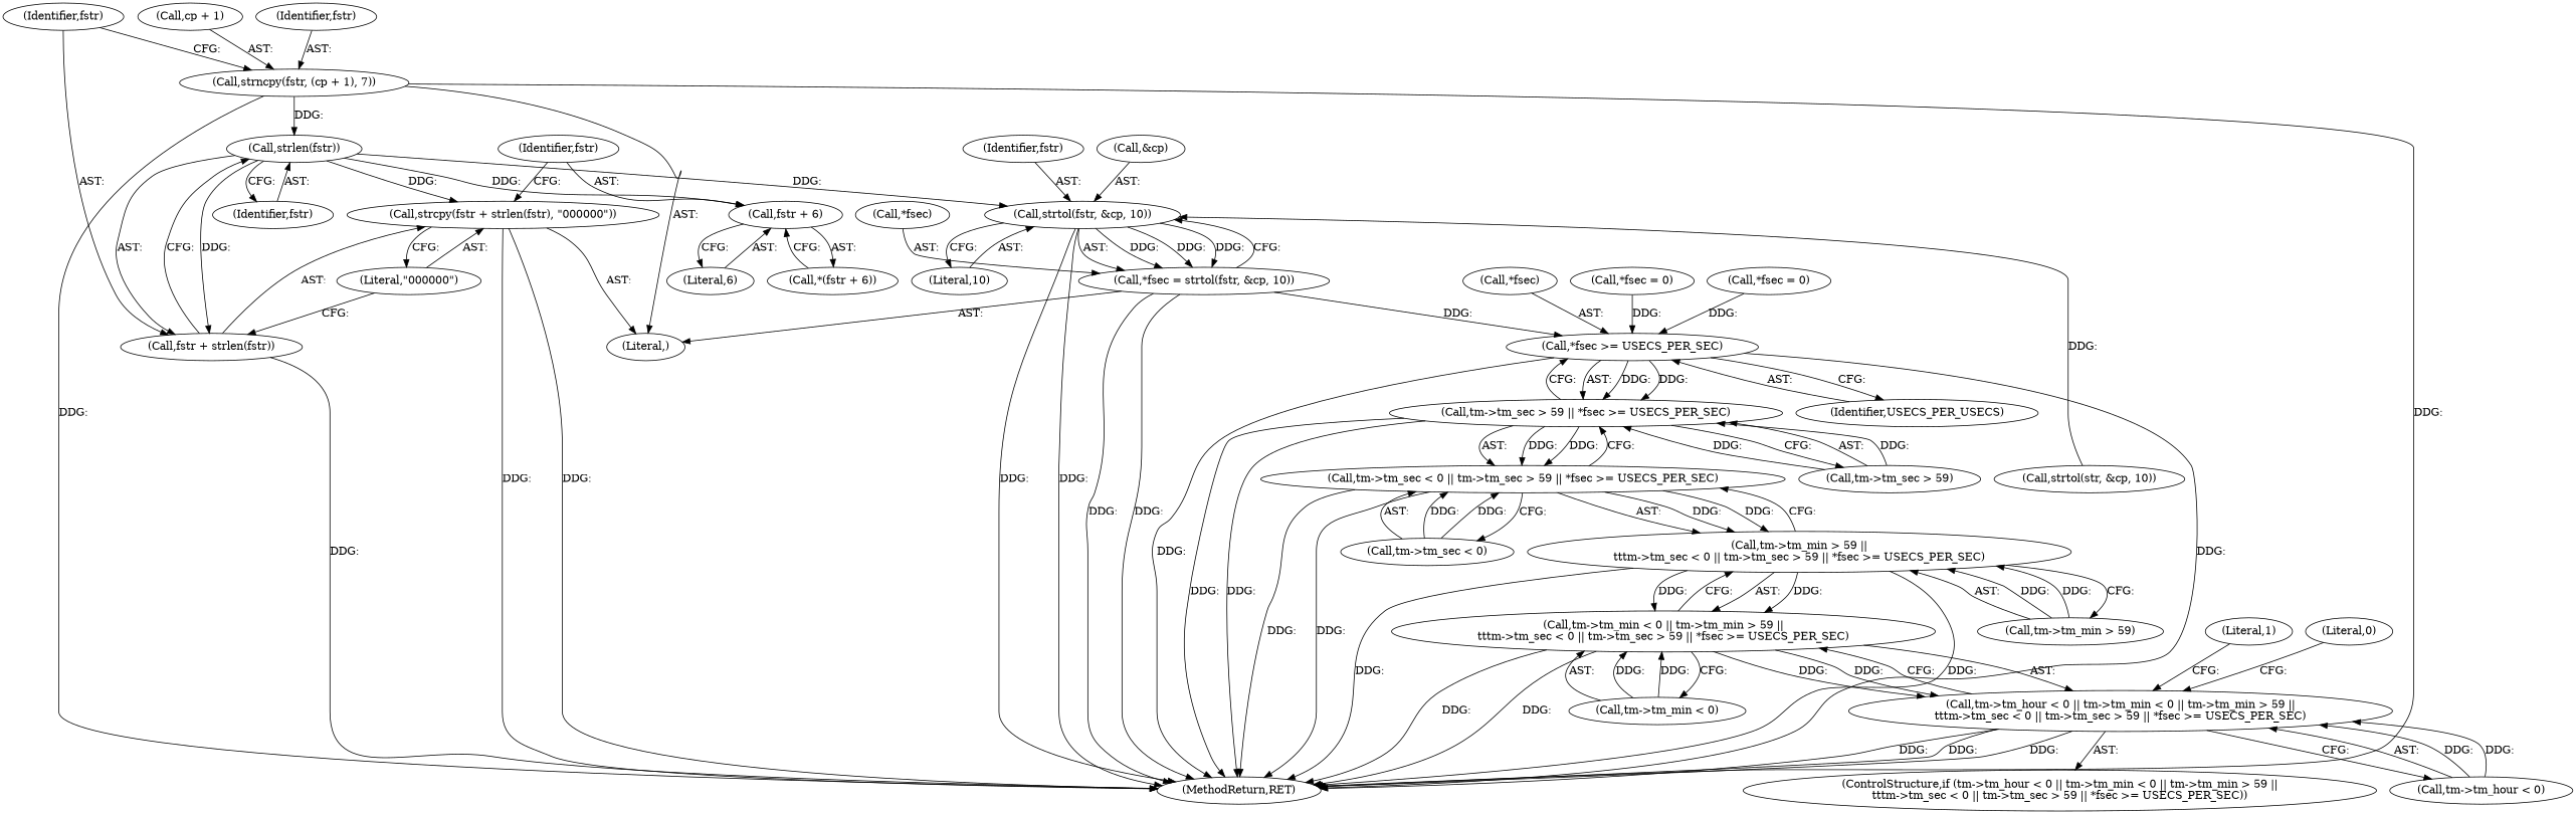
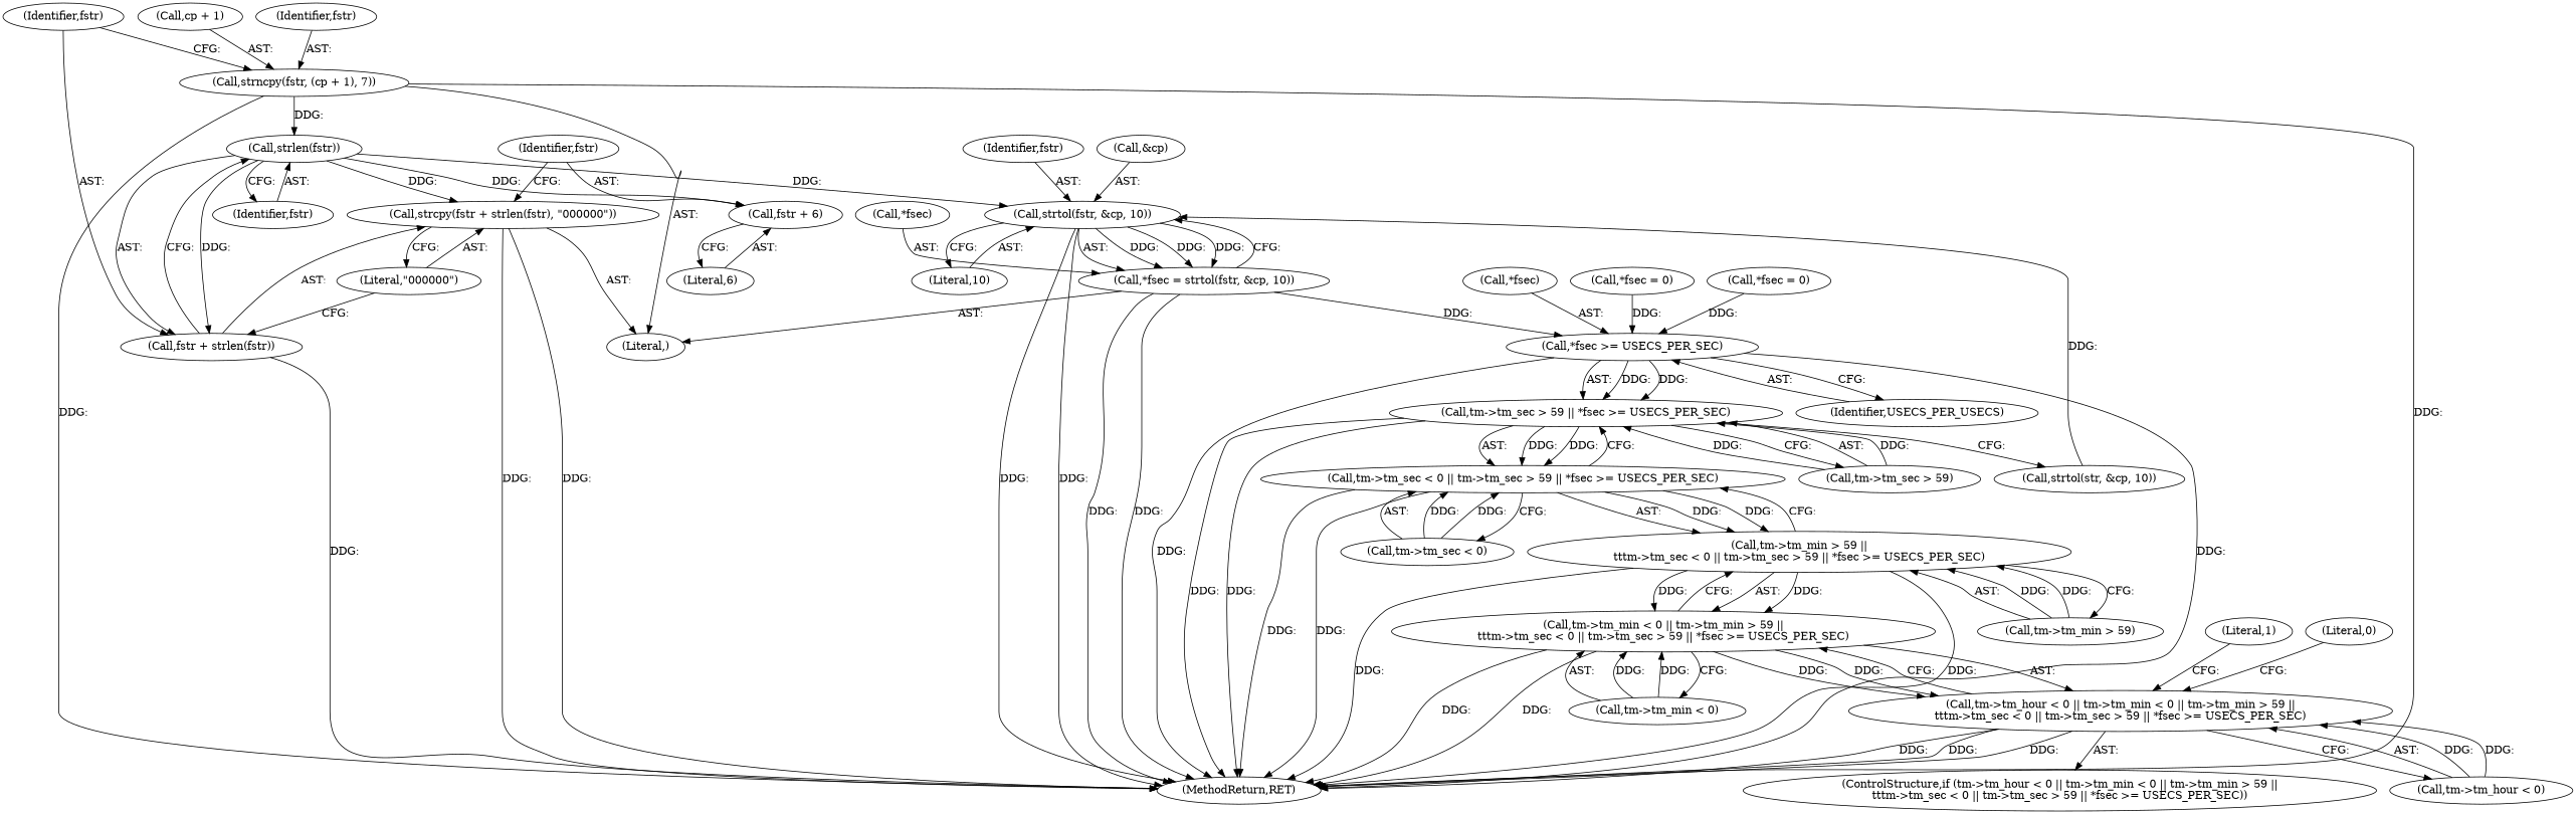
  digraph {
    n1 [label="(Call,strlen(fstr))"]
    n2 [label="(Call,strcpy(fstr + strlen(fstr), \"000000\"))"]
    n3 [label="(Call,fstr + strlen(fstr))"]
    n4 [label="(Call,fstr + 6)"]
    n5 [label="(Call,strtol(fstr, &cp, 10))"]
    n6 [label="(Identifier,fstr)"]
    n7 [label="(Literal,)"]
    n8 [label="(MethodReturn,RET)"]
    n9 [label="(Literal,\"000000\")"]
    n10 [label="(Literal,6)"]
-   n11 [label="(Call,*(fstr + 6))"]
    n12 [label="(Call,*fsec = strtol(fstr, &cp, 10))"]
    n13 [label="(Literal,10)"]
    n14 [label="(Call,strncpy(fstr, (cp + 1), 7))"]
    n15 [label="(Call,*fsec >= USECS_PER_SEC)"]
    n16 [label="(Call,tm->tm_sec > 59 || *fsec >= USECS_PER_SEC)"]
    n17 [label="(Identifier,USECS_PER_USECS)"]
    n18 [label="(Call,tm->tm_sec < 0 || tm->tm_sec > 59 || *fsec >= USECS_PER_SEC)"]
    n19 [label="(Call,tm->tm_sec > 59)"]
    n20 [label="(Call,tm->tm_min > 59 ||\n\t\ttm->tm_sec < 0 || tm->tm_sec > 59 || *fsec >= USECS_PER_SEC)"]
    n21 [label="(Call,tm->tm_sec < 0)"]
    n22 [label="(Call,tm->tm_min < 0 || tm->tm_min > 59 ||\n\t\ttm->tm_sec < 0 || tm->tm_sec > 59 || *fsec >= USECS_PER_SEC)"]
    n23 [label="(Call,tm->tm_min > 59)"]
    n24 [label="(Call,tm->tm_hour < 0 || tm->tm_min < 0 || tm->tm_min > 59 ||\n\t\ttm->tm_sec < 0 || tm->tm_sec > 59 || *fsec >= USECS_PER_SEC)"]
    n25 [label="(Call,tm->tm_min < 0)"]
    n26 [label="(ControlStructure,if (tm->tm_hour < 0 || tm->tm_min < 0 || tm->tm_min > 59 ||\n\t\ttm->tm_sec < 0 || tm->tm_sec > 59 || *fsec >= USECS_PER_SEC))"]
    n27 [label="(Call,tm->tm_hour < 0)"]
    n28 [label="(Call,strtol(str, &cp, 10))"]
    n29 [label="(Call,*fsec = 0)"]
    n30 [label="(Call,*fsec)"]
    n31 [label="(Call,*fsec)"]
    n32 [label="(Call,&cp)"]
    n33 [label="(Identifier,fstr)"]
    n34 [label="(Call,cp + 1)"]
    n35 [label="(Identifier,fstr)"]
    n36 [label="(Identifier,fstr)"]
    n37 [label="(Call,*fsec = 0)"]
    n38 [label="(Identifier,fstr)"]
    n39 [label="(Literal,0)"]
    n40 [label="(Literal,1)"]
    n1 -> n2 [label="DDG: "]
    n1 -> n3 [label="AST: "]
    n1 -> n3 [label="DDG: "]
    n1 -> n4 [label="DDG: "]
    n1 -> n5 [label="DDG: "]
    n1 -> n6 [label="CFG: "]
    n2 -> n7 [label="AST: "]
    n2 -> n8 [label="DDG: "]
    n2 -> n8 [label="DDG: "]
    n2 -> n9 [label="CFG: "]
    n3 -> n1 [label="CFG: "]
    n3 -> n2 [label="AST: "]
    n3 -> n8 [label="DDG: "]
    n4 -> n10 [label="CFG: "]
-   n4 -> n11 [label="AST: "]
    n5 -> n8 [label="DDG: "]
    n5 -> n8 [label="DDG: "]
    n5 -> n12 [label="AST: "]
    n5 -> n12 [label="DDG: "]
    n5 -> n12 [label="DDG: "]
    n5 -> n12 [label="DDG: "]
    n5 -> n13 [label="CFG: "]
    n6 -> n1 [label="AST: "]
    n9 -> n2 [label="AST: "]
    n9 -> n3 [label="CFG: "]
    n10 -> n4 [label="AST: "]
-   n11 -> n4 [label="CFG: "]
    n12 -> n5 [label="CFG: "]
    n12 -> n7 [label="AST: "]
    n12 -> n8 [label="DDG: "]
    n12 -> n8 [label="DDG: "]
    n12 -> n15 [label="DDG: "]
    n13 -> n5 [label="AST: "]
    n14 -> n1 [label="DDG: "]
    n14 -> n7 [label="AST: "]
    n14 -> n8 [label="DDG: "]
    n14 -> n8 [label="DDG: "]
    n15 -> n8 [label="DDG: "]
    n15 -> n8 [label="DDG: "]
    n15 -> n16 [label="AST: "]
    n15 -> n16 [label="DDG: "]
    n15 -> n16 [label="DDG: "]
    n15 -> n17 [label="CFG: "]
    n16 -> n8 [label="DDG: "]
    n16 -> n8 [label="DDG: "]
-   n16 -> n15 [label="CFG: "]
+   n16 -> n28 [label="CFG: "]
    n16 -> n18 [label="AST: "]
    n16 -> n18 [label="DDG: "]
    n16 -> n18 [label="DDG: "]
    n16 -> n19 [label="CFG: "]
    n17 -> n15 [label="AST: "]
    n18 -> n8 [label="DDG: "]
    n18 -> n8 [label="DDG: "]
    n18 -> n16 [label="CFG: "]
    n18 -> n20 [label="AST: "]
    n18 -> n20 [label="DDG: "]
    n18 -> n20 [label="DDG: "]
    n18 -> n21 [label="CFG: "]
    n19 -> n16 [label="AST: "]
    n19 -> n16 [label="DDG: "]
    n19 -> n16 [label="DDG: "]
    n20 -> n8 [label="DDG: "]
    n20 -> n8 [label="DDG: "]
    n20 -> n18 [label="CFG: "]
    n20 -> n22 [label="AST: "]
    n20 -> n22 [label="DDG: "]
    n20 -> n22 [label="DDG: "]
    n20 -> n23 [label="CFG: "]
    n21 -> n18 [label="AST: "]
    n21 -> n18 [label="DDG: "]
    n21 -> n18 [label="DDG: "]
    n22 -> n8 [label="DDG: "]
    n22 -> n8 [label="DDG: "]
    n22 -> n20 [label="CFG: "]
    n22 -> n24 [label="AST: "]
    n22 -> n24 [label="DDG: "]
    n22 -> n24 [label="DDG: "]
    n22 -> n25 [label="CFG: "]
    n23 -> n20 [label="AST: "]
    n23 -> n20 [label="DDG: "]
    n23 -> n20 [label="DDG: "]
    n24 -> n8 [label="DDG: "]
    n24 -> n8 [label="DDG: "]
    n24 -> n8 [label="DDG: "]
    n24 -> n22 [label="CFG: "]
    n24 -> n26 [label="AST: "]
    n24 -> n27 [label="CFG: "]
    n25 -> n22 [label="AST: "]
    n25 -> n22 [label="DDG: "]
    n25 -> n22 [label="DDG: "]
    n27 -> n24 [label="AST: "]
    n27 -> n24 [label="DDG: "]
    n27 -> n24 [label="DDG: "]
    n28 -> n5 [label="DDG: "]
    n29 -> n15 [label="DDG: "]
    n30 -> n15 [label="AST: "]
    n31 -> n12 [label="AST: "]
    n32 -> n5 [label="AST: "]
    n33 -> n2 [label="CFG: "]
    n33 -> n4 [label="AST: "]
    n34 -> n14 [label="AST: "]
    n35 -> n14 [label="AST: "]
    n36 -> n3 [label="AST: "]
    n36 -> n14 [label="CFG: "]
    n37 -> n15 [label="DDG: "]
    n38 -> n5 [label="AST: "]
    n39 -> n24 [label="CFG: "]
    n40 -> n24 [label="CFG: "]
  }
